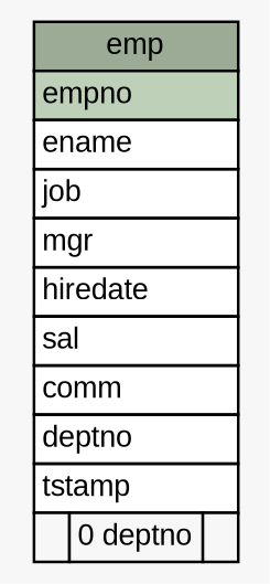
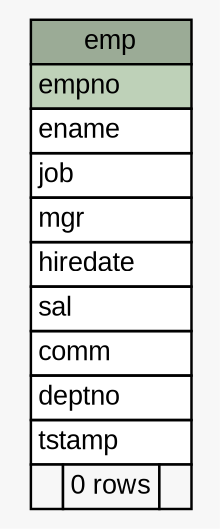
  digraph {
    bgcolor="#f7f7f7"
    fontname="Liberation Sans"
    fontsize=11
    nodesep=0.18
    rankdir=RL
    ranksep=0.46
-   n1 [fontname="Liberation Sans" fontsize=11 label=<     <TABLE BORDER="0" CELLBORDER="1" CELLSPACING="0" BGCOLOR="#ffffff">       <TR><TD COLSPAN="3" BGCOLOR="#9bab96" ALIGN="CENTER">emp</TD></TR>       <TR><TD PORT="empno" COLSPAN="3" BGCOLOR="#bed1b8" ALIGN="LEFT">empno</TD></TR>       <TR><TD PORT="ename" COLSPAN="3" ALIGN="LEFT">ename</TD></TR>       <TR><TD PORT="job" COLSPAN="3" ALIGN="LEFT">job</TD></TR>       <TR><TD PORT="mgr" COLSPAN="3" ALIGN="LEFT">mgr</TD></TR>       <TR><TD PORT="hiredate" COLSPAN="3" ALIGN="LEFT">hiredate</TD></TR>       <TR><TD PORT="sal" COLSPAN="3" ALIGN="LEFT">sal</TD></TR>       <TR><TD PORT="comm" COLSPAN="3" ALIGN="LEFT">comm</TD></TR>       <TR><TD PORT="deptno" COLSPAN="3" ALIGN="LEFT">deptno</TD></TR>       <TR><TD PORT="tstamp" COLSPAN="3" ALIGN="LEFT">tstamp</TD></TR>       <TR><TD ALIGN="LEFT" BGCOLOR="#f7f7f7">  </TD><TD ALIGN="RIGHT" BGCOLOR="#f7f7f7">0 deptno</TD><TD ALIGN="RIGHT" BGCOLOR="#f7f7f7">  </TD></TR>     </TABLE>> shape=plaintext]
+   n1 [fontname="Liberation Sans" fontsize=11 label=<     <TABLE BORDER="0" CELLBORDER="1" CELLSPACING="0" BGCOLOR="#ffffff">       <TR><TD COLSPAN="3" BGCOLOR="#9bab96" ALIGN="CENTER">emp</TD></TR>       <TR><TD PORT="empno" COLSPAN="3" BGCOLOR="#bed1b8" ALIGN="LEFT">empno</TD></TR>       <TR><TD PORT="ename" COLSPAN="3" ALIGN="LEFT">ename</TD></TR>       <TR><TD PORT="job" COLSPAN="3" ALIGN="LEFT">job</TD></TR>       <TR><TD PORT="mgr" COLSPAN="3" ALIGN="LEFT">mgr</TD></TR>       <TR><TD PORT="hiredate" COLSPAN="3" ALIGN="LEFT">hiredate</TD></TR>       <TR><TD PORT="sal" COLSPAN="3" ALIGN="LEFT">sal</TD></TR>       <TR><TD PORT="comm" COLSPAN="3" ALIGN="LEFT">comm</TD></TR>       <TR><TD PORT="deptno" COLSPAN="3" ALIGN="LEFT">deptno</TD></TR>       <TR><TD PORT="tstamp" COLSPAN="3" ALIGN="LEFT">tstamp</TD></TR>       <TR><TD ALIGN="LEFT" BGCOLOR="#f7f7f7">  </TD><TD ALIGN="RIGHT" BGCOLOR="#f7f7f7">0 rows</TD><TD ALIGN="RIGHT" BGCOLOR="#f7f7f7">  </TD></TR>     </TABLE>> shape=plaintext]
  }
